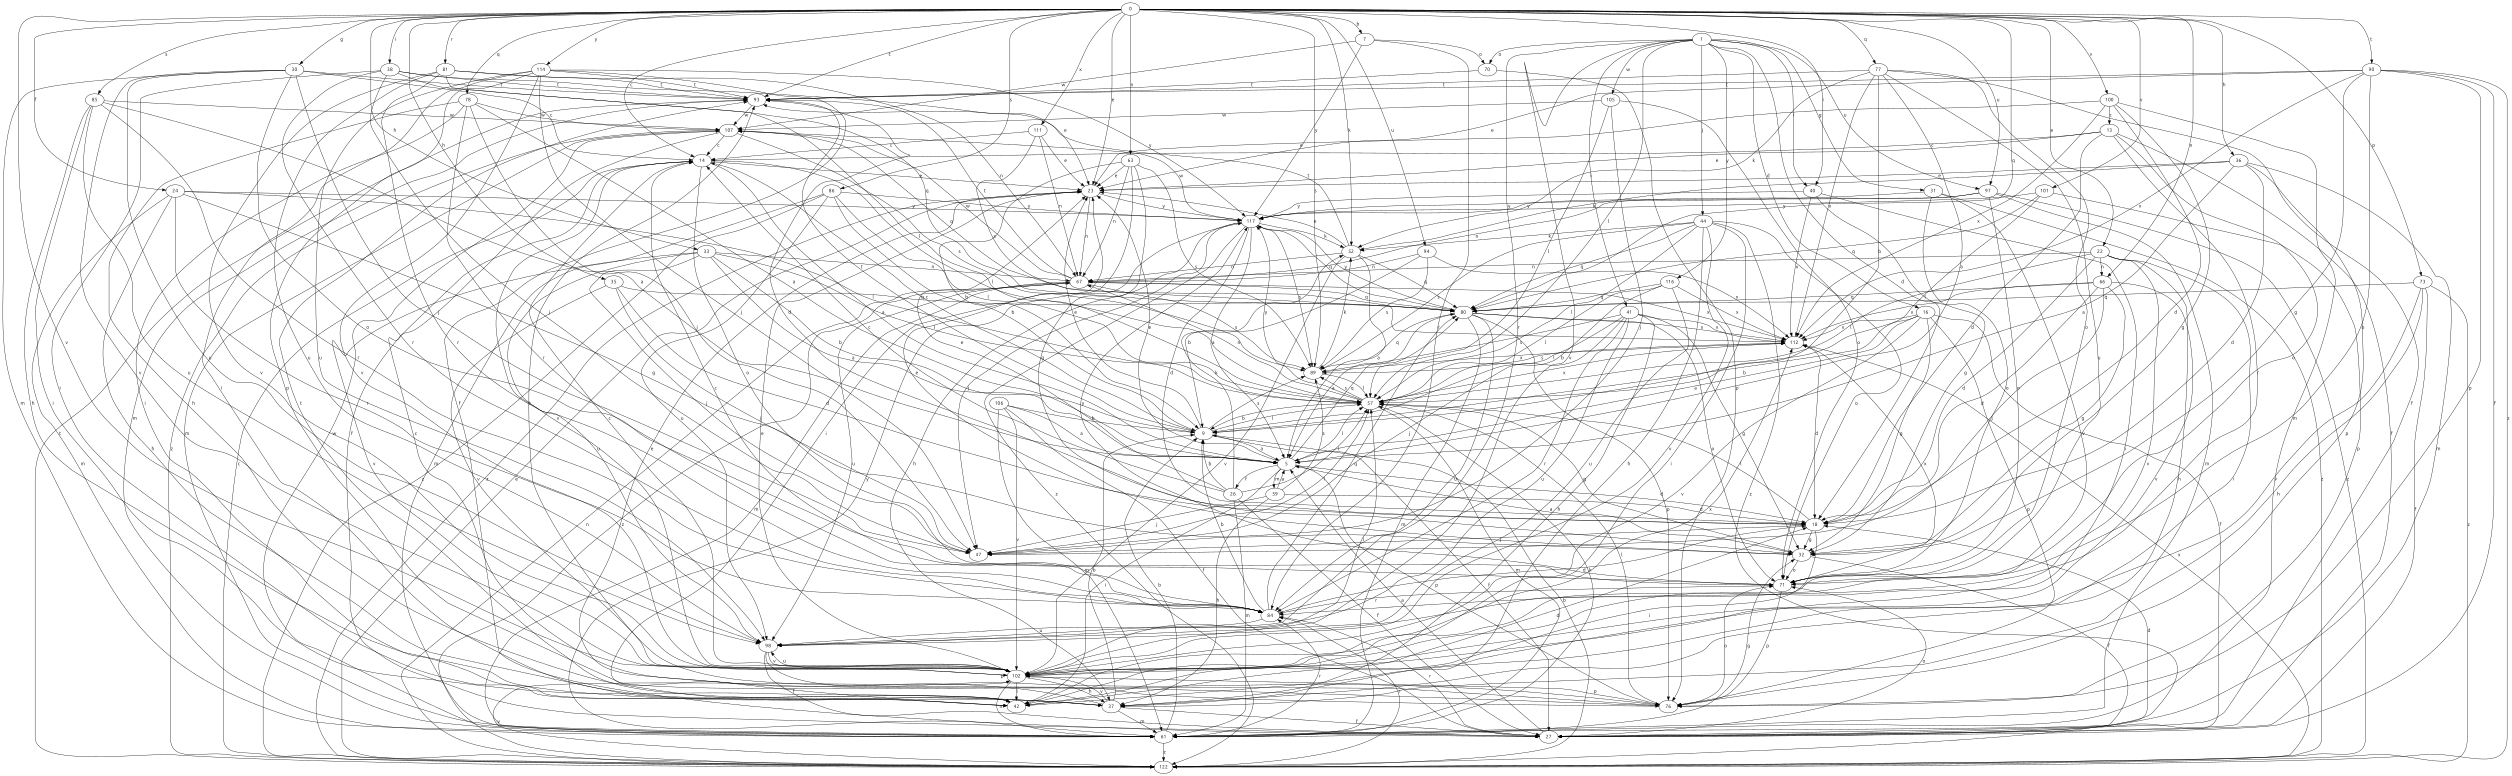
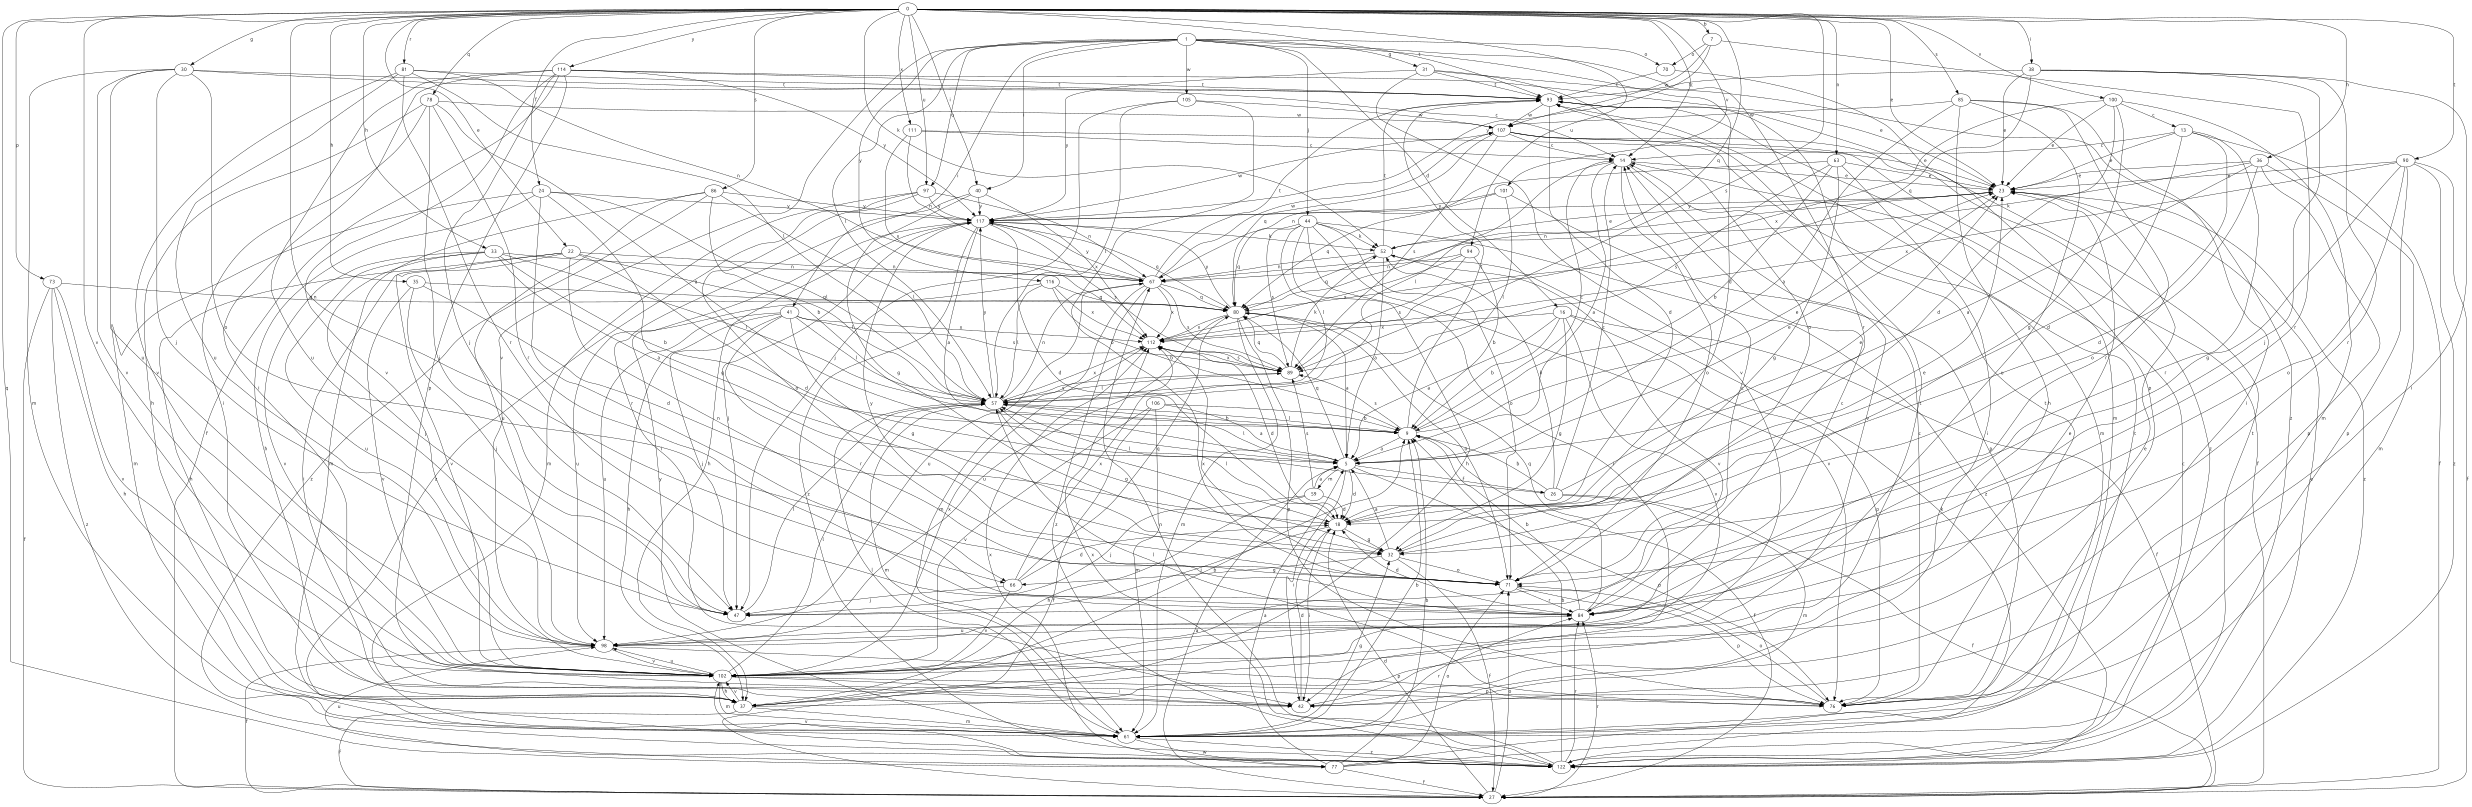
  strict digraph {
    fontname=Ubuntu
    node [fontname=Ubuntu]
    edge [fontname=Ubuntu]
    0
    7
    14
    22
    23
    24
    30
    33
    35
    36
    38
    40
    52
    63
    66
    73
    77
    78
    80
    81
    85
    86
    89
    90
    93
    94
    97
    100
    101
    102
    111
    114
    70
    84
    117
    107
    13
    18
    27
    71
    57
    5
    42
    37
    67
    122
    32
    61
    47
    98
    9
    76
    112
    1
    16
    31
    41
    44
    105
    116
    26
    59
    106
    0 -> 7 [label=b]
    0 -> 14 [label=c]
    0 -> 22 [label=e]
    0 -> 23 [label=e]
    0 -> 24 [label=f]
    0 -> 30 [label=g]
    0 -> 33 [label=h]
    0 -> 35 [label=h]
    0 -> 36 [label=h]
    0 -> 38 [label=i]
    0 -> 40 [label=i]
    0 -> 52 [label=k]
    0 -> 63 [label=n]
    0 -> 66 [label=n]
    0 -> 73 [label=p]
    0 -> 77 [label=q]
    0 -> 78 [label=q]
    0 -> 80 [label=q]
    0 -> 81 [label=r]
    0 -> 85 [label=s]
    0 -> 86 [label=s]
    0 -> 89 [label=s]
    0 -> 90 [label=t]
    0 -> 93 [label=t]
    0 -> 94 [label=u]
    0 -> 97 [label=u]
    0 -> 100 [label=v]
    0 -> 101 [label=v]
    0 -> 102 [label=v]
    0 -> 111 [label=x]
    0 -> 114 [label=y]
    7 -> 70 [label=o]
    7 -> 84 [label=r]
    7 -> 117 [label=y]
    7 -> 107 [label=w]
    14 -> 23 [label=e]
    14 -> 102 [label=v]
    14 -> 71 [label=o]
    14 -> 57 [label=l]
    14 -> 5 [label=a]
    22 -> 66 [label=n]
    22 -> 102 [label=v]
    22 -> 18 [label=d]
    22 -> 57 [label=l]
    22 -> 42 [label=i]
    22 -> 37 [label=h]
    22 -> 67 [label=n]
    23 -> 117 [label=y]
    23 -> 67 [label=n]
    23 -> 122 [label=z]
    24 -> 84 [label=r]
    24 -> 117 [label=y]
    24 -> 57 [label=l]
    24 -> 37 [label=h]
    24 -> 32 [label=g]
    24 -> 61 [label=m]
    30 -> 14 [label=c]
    30 -> 93 [label=t]
    30 -> 102 [label=v]
    30 -> 71 [label=o]
    30 -> 61 [label=m]
    30 -> 47 [label=j]
    30 -> 98 [label=u]
    33 -> 102 [label=v]
    33 -> 57 [label=l]
    33 -> 5 [label=a]
    33 -> 67 [label=n]
    33 -> 47 [label=j]
    33 -> 98 [label=u]
    33 -> 9 [label=b]
    35 -> 80 [label=q]
    35 -> 102 [label=v]
    35 -> 18 [label=d]
    35 -> 47 [label=j]
    36 -> 23 [label=e]
    36 -> 52 [label=k]
    36 -> 18 [label=d]
    36 -> 5 [label=a]
    36 -> 61 [label=m]
    36 -> 76 [label=p]
    38 -> 23 [label=e]
    38 -> 80 [label=q]
    38 -> 93 [label=t]
    38 -> 84 [label=r]
    38 -> 42 [label=i]
    38 -> 47 [label=j]
    40 -> 117 [label=y]
    40 -> 42 [label=i]
    40 -> 32 [label=g]
    40 -> 112 [label=x]
    52 -> 23 [label=e]
    52 -> 80 [label=q]
    52 -> 93 [label=t]
    52 -> 102 [label=v]
    52 -> 5 [label=a]
    52 -> 67 [label=n]
    63 -> 23 [label=e]
    63 -> 89 [label=s]
    63 -> 42 [label=i]
    63 -> 67 [label=n]
    63 -> 32 [label=g]
    63 -> 9 [label=b]
    66 -> 80 [label=q]
    66 -> 102 [label=v]
    66 -> 18 [label=d]
-   66 -> 32 [label=g]
+   32 -> 66 [label=g]
    66 -> 47 [label=j]
    66 -> 112 [label=x]
    73 -> 80 [label=q]
    73 -> 102 [label=v]
    73 -> 27 [label=f]
    73 -> 37 [label=h]
    73 -> 122 [label=z]
    77 -> 52 [label=k]
    77 -> 93 [label=t]
    77 -> 27 [label=f]
    77 -> 71 [label=o]
    77 -> 5 [label=a]
    77 -> 98 [label=u]
    77 -> 9 [label=b]
    77 -> 112 [label=x]
    78 -> 84 [label=r]
    78 -> 107 [label=w]
    78 -> 5 [label=a]
    78 -> 42 [label=i]
    78 -> 37 [label=h]
    78 -> 47 [label=j]
    80 -> 117 [label=y]
    80 -> 71 [label=o]
    80 -> 5 [label=a]
    80 -> 61 [label=m]
    80 -> 98 [label=u]
    80 -> 76 [label=p]
    80 -> 112 [label=x]
    81 -> 93 [label=t]
    81 -> 102 [label=v]
    81 -> 84 [label=r]
    81 -> 57 [label=l]
    81 -> 67 [label=n]
    81 -> 98 [label=u]
    85 -> 84 [label=r]
    85 -> 107 [label=w]
    85 -> 5 [label=a]
    85 -> 42 [label=i]
    85 -> 37 [label=h]
    85 -> 98 [label=u]
    86 -> 117 [label=y]
    86 -> 57 [label=l]
    86 -> 122 [label=z]
    86 -> 61 [label=m]
    86 -> 98 [label=u]
    86 -> 9 [label=b]
    89 -> 52 [label=k]
    89 -> 80 [label=q]
    89 -> 57 [label=l]
    89 -> 112 [label=x]
    90 -> 23 [label=e]
-   90 -> 93 [label=t]
+   31 -> 93 [label=t]
    90 -> 27 [label=f]
    90 -> 71 [label=o]
    90 -> 122 [label=z]
    90 -> 32 [label=g]
    90 -> 76 [label=p]
    90 -> 112 [label=x]
    93 -> 107 [label=w]
    93 -> 18 [label=d]
    93 -> 61 [label=m]
    94 -> 89 [label=s]
    94 -> 67 [label=n]
    94 -> 9 [label=b]
    94 -> 112 [label=x]
    97 -> 117 [label=y]
    97 -> 71 [label=o]
    97 -> 67 [label=n]
    97 -> 122 [label=z]
    97 -> 61 [label=m]
    100 -> 23 [label=e]
    100 -> 13 [label=c]
    100 -> 18 [label=d]
    100 -> 32 [label=g]
    100 -> 61 [label=m]
    100 -> 112 [label=x]
    101 -> 80 [label=q]
    101 -> 117 [label=y]
    101 -> 57 [label=l]
    101 -> 76 [label=p]
-   102 -> 14 [label=c]
+   98 -> 14 [label=c]
    102 -> 23 [label=e]
    102 -> 57 [label=l]
    102 -> 42 [label=i]
    102 -> 37 [label=h]
    102 -> 61 [label=m]
    102 -> 98 [label=u]
    102 -> 76 [label=p]
    102 -> 112 [label=x]
    111 -> 14 [label=c]
    111 -> 23 [label=e]
    111 -> 67 [label=n]
    111 -> 112 [label=x]
+   114 -> 23 [label=e]
    114 -> 93 [label=t]
    114 -> 102 [label=v]
    114 -> 117 [label=y]
    114 -> 27 [label=f]
    114 -> 42 [label=i]
    114 -> 47 [label=j]
    114 -> 98 [label=u]
    114 -> 76 [label=p]
    70 -> 93 [label=t]
    70 -> 76 [label=p]
    84 -> 14 [label=c]
    84 -> 80 [label=q]
    84 -> 18 [label=d]
    84 -> 98 [label=u]
    84 -> 9 [label=b]
    117 -> 52 [label=k]
    117 -> 80 [label=q]
    117 -> 89 [label=s]
    117 -> 107 [label=w]
    117 -> 18 [label=d]
    117 -> 5 [label=a]
    117 -> 37 [label=h]
    117 -> 122 [label=z]
    117 -> 47 [label=j]
    107 -> 14 [label=c]
    107 -> 80 [label=q]
    107 -> 89 [label=s]
    107 -> 27 [label=f]
    107 -> 122 [label=z]
    107 -> 61 [label=m]
    13 -> 14 [label=c]
    13 -> 23 [label=e]
    13 -> 84 [label=r]
    13 -> 18 [label=d]
    13 -> 27 [label=f]
    13 -> 71 [label=o]
    18 -> 57 [label=l]
    18 -> 42 [label=i]
    18 -> 32 [label=g]
    18 -> 47 [label=j]
    27 -> 84 [label=r]
    27 -> 18 [label=d]
    27 -> 71 [label=o]
    27 -> 5 [label=a]
    71 -> 84 [label=r]
    71 -> 117 [label=y]
    71 -> 76 [label=p]
    71 -> 112 [label=x]
    57 -> 89 [label=s]
    57 -> 117 [label=y]
    57 -> 67 [label=n]
    57 -> 32 [label=g]
    57 -> 61 [label=m]
    57 -> 9 [label=b]
    57 -> 112 [label=x]
    5 -> 23 [label=e]
    5 -> 80 [label=q]
    5 -> 18 [label=d]
    5 -> 57 [label=l]
    5 -> 42 [label=i]
    5 -> 76 [label=p]
    5 -> 26 [label=f]
    5 -> 59 [label=m]
    42 -> 93 [label=t]
    42 -> 18 [label=d]
    37 -> 23 [label=e]
    37 -> 102 [label=v]
    37 -> 27 [label=f]
    37 -> 61 [label=m]
    37 -> 9 [label=b]
    67 -> 80 [label=q]
    67 -> 89 [label=s]
    67 -> 93 [label=t]
+   67 -> 117 [label=y]
    67 -> 107 [label=w]
    67 -> 122 [label=z]
    67 -> 61 [label=m]
    67 -> 98 [label=u]
    67 -> 112 [label=x]
    122 -> 14 [label=c]
    122 -> 23 [label=e]
    122 -> 93 [label=t]
    122 -> 102 [label=v]
    122 -> 84 [label=r]
    122 -> 67 [label=n]
    122 -> 9 [label=b]
    122 -> 112 [label=x]
    32 -> 23 [label=e]
    32 -> 27 [label=f]
    32 -> 71 [label=o]
    32 -> 5 [label=a]
    61 -> 84 [label=r]
    61 -> 117 [label=y]
-   61 -> 107 [label=w]
-   61 -> 57 [label=k]
+   61 -> 77 [label=w]
+   61 -> 57 [label=l]
    61 -> 122 [label=z]
    61 -> 32 [label=g]
    61 -> 9 [label=b]
    47 -> 57 [label=l]
    98 -> 102 [label=v]
    98 -> 27 [label=f]
    98 -> 76 [label=p]
    9 -> 14 [label=c]
    9 -> 23 [label=e]
    9 -> 89 [label=s]
    9 -> 93 [label=t]
    9 -> 27 [label=f]
    9 -> 57 [label=l]
    9 -> 5 [label=a]
    76 -> 14 [label=c]
    76 -> 93 [label=t]
    76 -> 71 [label=o]
    76 -> 57 [label=l]
    112 -> 89 [label=s]
    112 -> 18 [label=d]
    1 -> 40 [label=i]
    1 -> 97 [label=u]
    1 -> 102 [label=v]
    1 -> 70 [label=o]
    1 -> 84 [label=r]
    1 -> 18 [label=d]
    1 -> 57 [label=l]
    1 -> 16 [label=d]
    1 -> 31 [label=g]
    1 -> 41 [label=i]
    1 -> 44 [label=j]
    1 -> 105 [label=w]
    1 -> 116 [label=y]
    16 -> 102 [label=v]
    16 -> 27 [label=f]
    16 -> 5 [label=a]
    16 -> 32 [label=g]
    16 -> 9 [label=b]
    16 -> 76 [label=p]
    16 -> 112 [label=x]
    31 -> 102 [label=v]
    31 -> 117 [label=y]
    31 -> 71 [label=o]
    31 -> 122 [label=z]
    41 -> 89 [label=s]
    41 -> 84 [label=r]
    41 -> 57 [label=l]
    41 -> 37 [label=h]
    41 -> 32 [label=g]
    41 -> 47 [label=j]
    41 -> 98 [label=u]
    41 -> 112 [label=x]
    44 -> 52 [label=k]
    44 -> 80 [label=q]
    44 -> 89 [label=s]
-   44 -> 102 [label=v]
+   44 -> 76 [label=v]
    44 -> 71 [label=o]
    44 -> 57 [label=l]
    44 -> 42 [label=i]
    44 -> 37 [label=h]
    44 -> 122 [label=z]
    105 -> 107 [label=w]
    105 -> 71 [label=o]
    105 -> 57 [label=l]
    105 -> 47 [label=j]
    116 -> 80 [label=q]
    116 -> 57 [label=l]
    116 -> 98 [label=u]
    116 -> 9 [label=b]
    116 -> 112 [label=x]
    26 -> 14 [label=c]
    26 -> 23 [label=e]
    26 -> 52 [label=k]
    26 -> 27 [label=f]
    26 -> 57 [label=l]
    26 -> 61 [label=m]
    26 -> 9 [label=b]
    59 -> 89 [label=s]
    59 -> 18 [label=d]
    59 -> 5 [label=a]
    59 -> 37 [label=h]
    59 -> 47 [label=j]
    106 -> 102 [label=v]
    106 -> 27 [label=f]
    106 -> 5 [label=a]
    106 -> 61 [label=m]
    106 -> 9 [label=b]
  }
